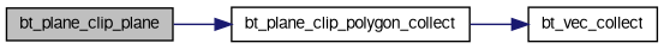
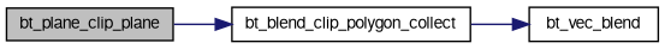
  digraph {
    rankdir=LR
    node [color=black fontname=FreeSans fontsize=10 shape=record]
    edge [color=midnightblue fontname=FreeSans fontsize=10 labelfontname=FreeSans labelfontsize=10 style=solid]
    n1 [fillcolor=grey75 fontcolor=black height=0.2 label=bt_plane_clip_plane style=filled width=0.4]
-   n2 [height=0.2 label=bt_plane_clip_polygon_collect width=0.4]
-   n3 [height=0.2 label=bt_vec_collect width=0.4]
+   n2 [height=0.2 label=bt_blend_clip_polygon_collect width=0.4]
+   n3 [height=0.2 label=bt_vec_blend width=0.4]
    n1 -> n2
    n2 -> n3
  }
